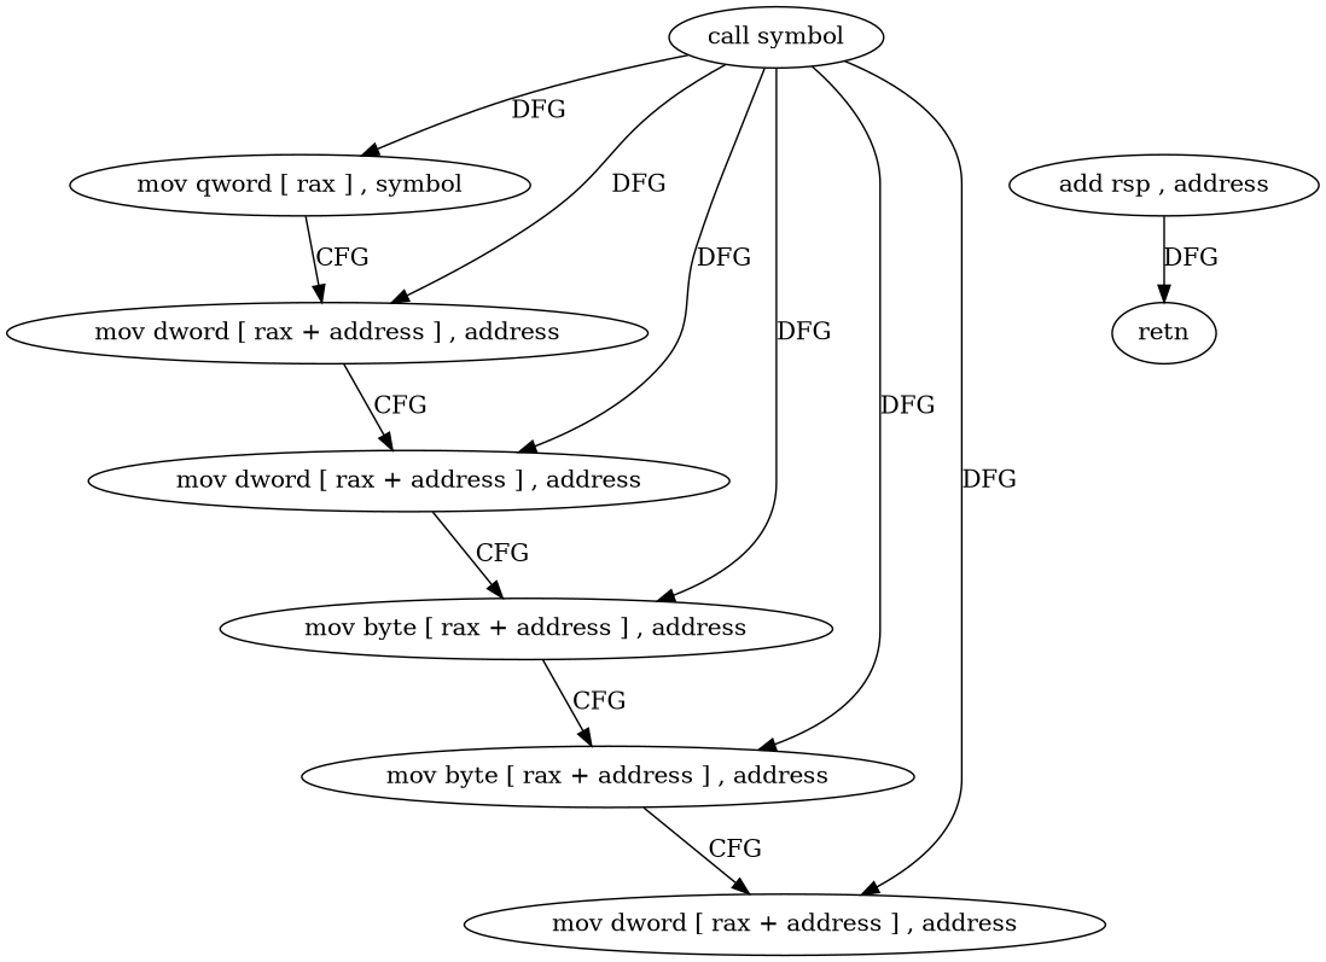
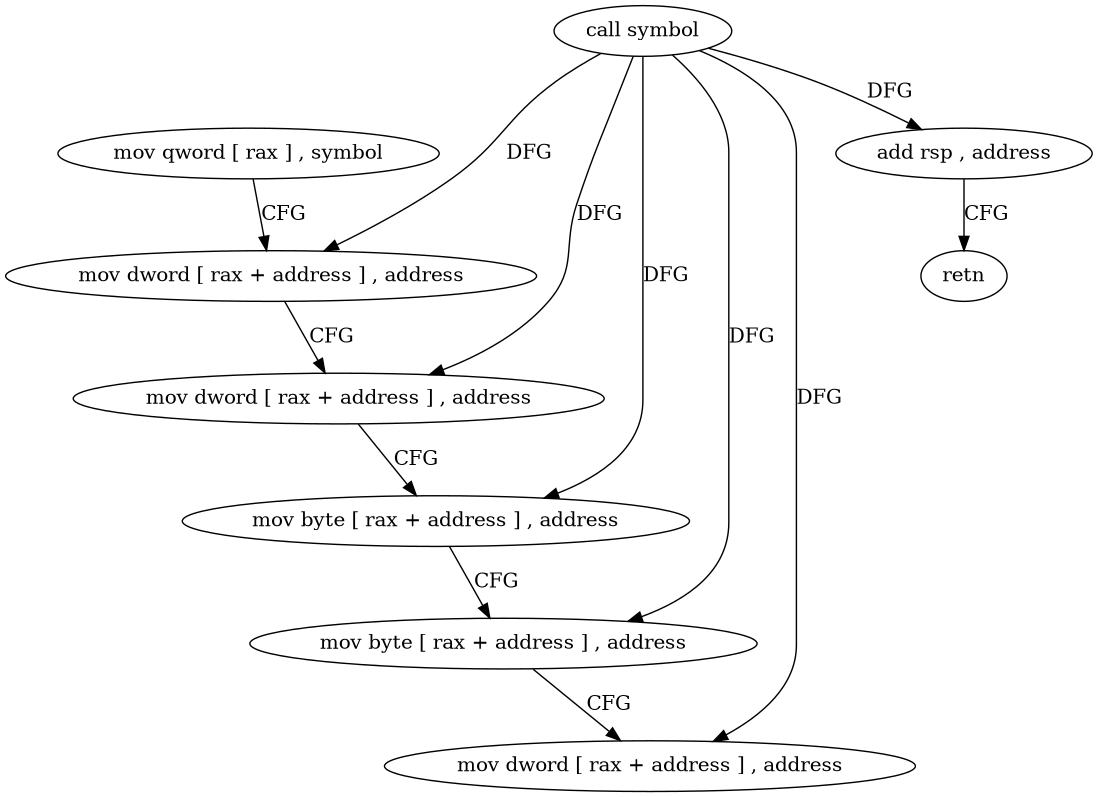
  digraph {
    n1 [label="call symbol"]
    n2 [label="mov qword [ rax ] , symbol"]
    n3 [label="mov dword [ rax + address ] , address"]
    n4 [label="mov dword [ rax + address ] , address"]
    n5 [label="mov byte [ rax + address ] , address"]
    n6 [label="mov byte [ rax + address ] , address"]
    n7 [label="mov dword [ rax + address ] , address"]
    n8 [label="add rsp , address"]
    n9 [label=retn]
-   n1 -> n2 [label=DFG]
+   n1 -> n8 [label=DFG]
    n1 -> n3 [label=DFG]
    n1 -> n4 [label=DFG]
    n1 -> n5 [label=DFG]
    n1 -> n6 [label=DFG]
    n1 -> n7 [label=DFG]
    n2 -> n3 [label=CFG]
    n3 -> n4 [label=CFG]
    n4 -> n5 [label=CFG]
    n5 -> n6 [label=CFG]
    n6 -> n7 [label=CFG]
-   n8 -> n9 [label=DFG]
+   n8 -> n9 [label=CFG]
  }
